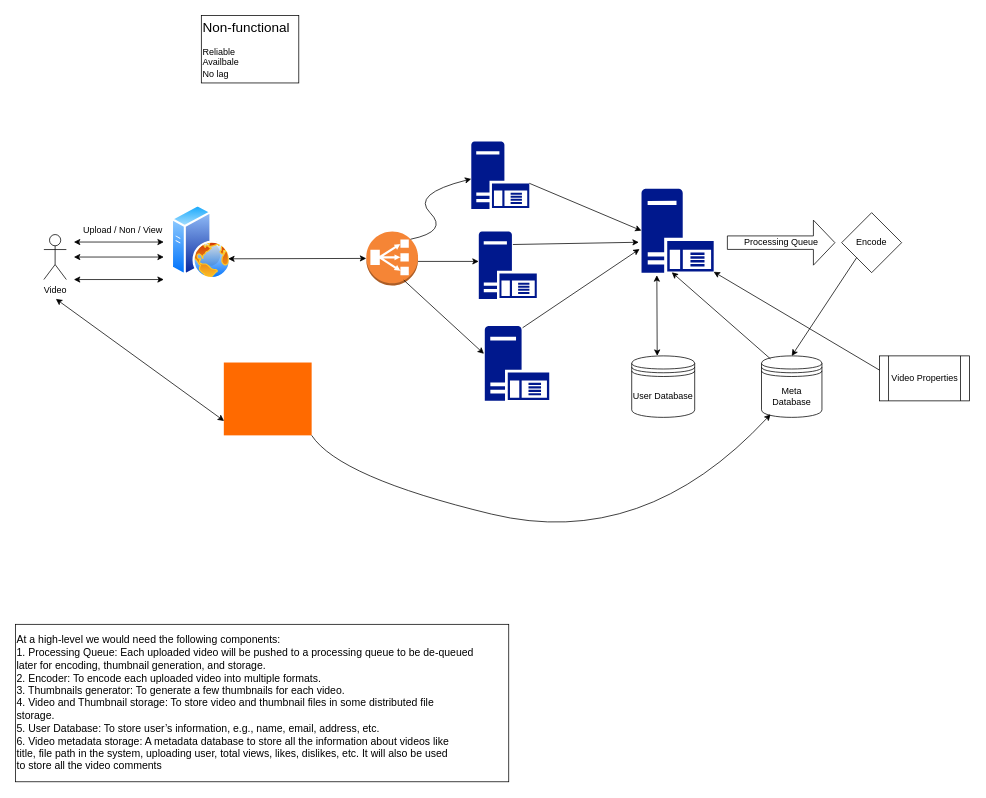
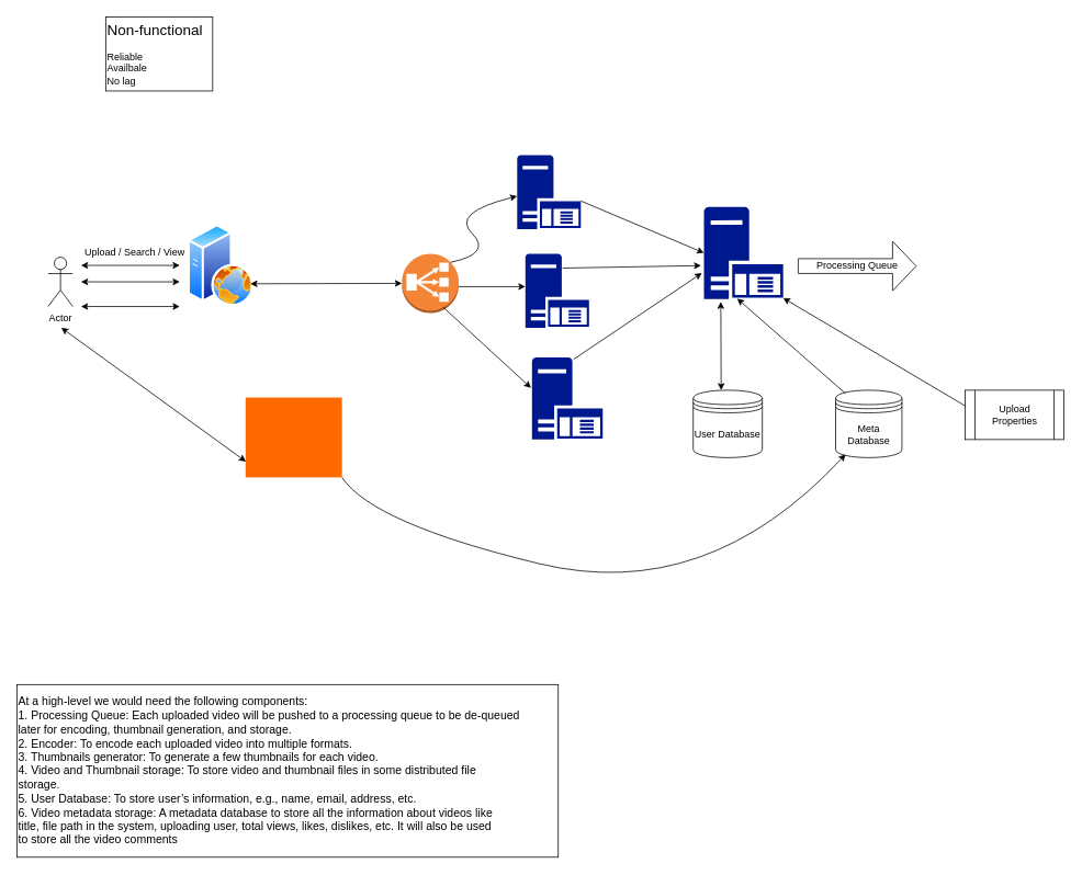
  <mxCell id="0" />
  <mxCell id="1" parent="0" />
- <mxCell id="2" value="&lt;font style=&quot;font-size: 18px;&quot;&gt;Non-functional&lt;/font&gt;&lt;div&gt;&lt;br&gt;&lt;/div&gt;&lt;div&gt;Reliable&lt;br&gt;Availbale&lt;/div&gt;&lt;div&gt;No lag&lt;/div&gt;" style="rounded=0;whiteSpace=wrap;html=1;align=left;" vertex="1" parent="1"><mxGeometry x="268" y="20" width="130" height="90" as="geometry" /></mxCell>
- <mxCell id="3" value="Video" style="shape=umlActor;verticalLabelPosition=bottom;verticalAlign=top;html=1;outlineConnect=0;" vertex="1" parent="1"><mxGeometry x="58" y="312.17" width="30" height="60" as="geometry" /></mxCell>
+ <mxCell id="2" value="&lt;font style=&quot;font-size: 18px;&quot;&gt;Non-functional&lt;/font&gt;&lt;div&gt;&lt;br&gt;&lt;/div&gt;&lt;div&gt;Reliable&lt;br&gt;Availbale&lt;/div&gt;&lt;div&gt;No lag&lt;/div&gt;" style="rounded=0;whiteSpace=wrap;html=1;align=left;" vertex="1" parent="1"><mxGeometry x="128" y="20" width="130" height="90" as="geometry" /></mxCell>
+ <mxCell id="3" value="Actor" style="shape=umlActor;verticalLabelPosition=bottom;verticalAlign=top;html=1;outlineConnect=0;" vertex="1" parent="1"><mxGeometry x="58" y="312.17" width="30" height="60" as="geometry" /></mxCell>
  <mxCell id="4" value="" style="image;aspect=fixed;perimeter=ellipsePerimeter;html=1;align=center;shadow=0;dashed=0;spacingTop=3;image=img/lib/active_directory/web_server.svg;" vertex="1" parent="1"><mxGeometry x="228" y="272.17" width="80" height="100" as="geometry" /></mxCell>
  <mxCell id="5" value="" style="endArrow=classic;startArrow=classic;html=1;rounded=0;" edge="1" parent="1"><mxGeometry width="50" height="50" relative="1" as="geometry"><mxPoint x="98" y="322.17" as="sourcePoint" /><mxPoint x="218" y="322.17" as="targetPoint" /></mxGeometry></mxCell>
  <mxCell id="6" value="" style="endArrow=classic;startArrow=classic;html=1;rounded=0;" edge="1" parent="1"><mxGeometry width="50" height="50" relative="1" as="geometry"><mxPoint x="98" y="342.17" as="sourcePoint" /><mxPoint x="218" y="342.17" as="targetPoint" /></mxGeometry></mxCell>
  <mxCell id="7" value="" style="endArrow=classic;startArrow=classic;html=1;rounded=0;" edge="1" parent="1"><mxGeometry width="50" height="50" relative="1" as="geometry"><mxPoint x="98" y="372.17" as="sourcePoint" /><mxPoint x="218" y="372.17" as="targetPoint" /></mxGeometry></mxCell>
- <mxCell id="8" value="Upload / Non / View" style="text;html=1;align=center;verticalAlign=middle;resizable=0;points=[];autosize=1;strokeColor=none;fillColor=none;" vertex="1" parent="1"><mxGeometry x="88" y="292.17" width="150" height="30" as="geometry" /></mxCell>
+ <mxCell id="8" value="Upload / Search / View" style="text;html=1;align=center;verticalAlign=middle;resizable=0;points=[];autosize=1;strokeColor=none;fillColor=none;" vertex="1" parent="1"><mxGeometry x="88" y="292.17" width="150" height="30" as="geometry" /></mxCell>
  <mxCell id="9" value="" style="outlineConnect=0;dashed=0;verticalLabelPosition=bottom;verticalAlign=top;align=center;html=1;shape=mxgraph.aws3.classic_load_balancer;fillColor=#F58536;gradientColor=none;" vertex="1" parent="1"><mxGeometry x="488" y="308" width="69" height="72" as="geometry" /></mxCell>
  <mxCell id="10" value="" style="curved=1;endArrow=classic;html=1;rounded=0;exitX=0.855;exitY=0.145;exitDx=0;exitDy=0;exitPerimeter=0;" edge="1" parent="1" source="9"><mxGeometry width="50" height="50" relative="1" as="geometry"><mxPoint x="548" y="308" as="sourcePoint" /><mxPoint x="628" y="238" as="targetPoint" /><Array as="points"><mxPoint x="598" y="308" /><mxPoint x="548" y="258" /></Array></mxGeometry></mxCell>
  <mxCell id="11" value="" style="endArrow=classic;html=1;rounded=0;" edge="1" parent="1"><mxGeometry width="50" height="50" relative="1" as="geometry"><mxPoint x="557" y="348" as="sourcePoint" /><mxPoint x="638" y="348" as="targetPoint" /></mxGeometry></mxCell>
  <mxCell id="12" value="" style="sketch=0;aspect=fixed;pointerEvents=1;shadow=0;dashed=0;html=1;strokeColor=none;labelPosition=center;verticalLabelPosition=bottom;verticalAlign=top;align=center;fillColor=#00188D;shape=mxgraph.mscae.enterprise.application_server" vertex="1" parent="1"><mxGeometry x="628" y="188" width="77.4" height="90" as="geometry" /></mxCell>
  <mxCell id="13" value="" style="sketch=0;aspect=fixed;pointerEvents=1;shadow=0;dashed=0;html=1;strokeColor=none;labelPosition=center;verticalLabelPosition=bottom;verticalAlign=top;align=center;fillColor=#00188D;shape=mxgraph.mscae.enterprise.application_server" vertex="1" parent="1"><mxGeometry x="638" y="308" width="77.4" height="90" as="geometry" /></mxCell>
  <mxCell id="14" value="" style="sketch=0;aspect=fixed;pointerEvents=1;shadow=0;dashed=0;html=1;strokeColor=none;labelPosition=center;verticalLabelPosition=bottom;verticalAlign=top;align=center;fillColor=#00188D;shape=mxgraph.mscae.enterprise.application_server" vertex="1" parent="1"><mxGeometry x="646" y="434" width="86" height="100" as="geometry" /></mxCell>
  <mxCell id="15" value="" style="endArrow=classic;html=1;rounded=0;entryX=-0.013;entryY=0.372;entryDx=0;entryDy=0;entryPerimeter=0;" edge="1" parent="1" target="14"><mxGeometry width="50" height="50" relative="1" as="geometry"><mxPoint x="538" y="373" as="sourcePoint" /><mxPoint x="588" y="323" as="targetPoint" /></mxGeometry></mxCell>
  <mxCell id="16" value="Meta Database" style="shape=datastore;whiteSpace=wrap;html=1;" vertex="1" parent="1"><mxGeometry x="1015.1" y="474" width="80.6" height="82" as="geometry" /></mxCell>
  <mxCell id="17" value="User Database" style="shape=datastore;whiteSpace=wrap;html=1;" vertex="1" parent="1"><mxGeometry x="842" y="474" width="84" height="82" as="geometry" /></mxCell>
  <mxCell id="18" value="" style="endArrow=classic;html=1;rounded=0;entryX=0;entryY=0.5;entryDx=0;entryDy=0;entryPerimeter=0;exitX=1;exitY=0.62;exitDx=0;exitDy=0;exitPerimeter=0;" edge="1" parent="1" source="12" target="23"><mxGeometry width="50" height="50" relative="1" as="geometry"><mxPoint x="705.4" y="238" as="sourcePoint" /><mxPoint x="844" y="314" as="targetPoint" /></mxGeometry></mxCell>
  <mxCell id="19" value="" style="endArrow=classic;html=1;rounded=0;exitX=0.588;exitY=0.194;exitDx=0;exitDy=0;exitPerimeter=0;entryX=-0.036;entryY=0.638;entryDx=0;entryDy=0;entryPerimeter=0;" edge="1" parent="1" source="13" target="23"><mxGeometry width="50" height="50" relative="1" as="geometry"><mxPoint x="719.4" y="252" as="sourcePoint" /><mxPoint x="844" y="323" as="targetPoint" /></mxGeometry></mxCell>
  <mxCell id="20" value="" style="endArrow=classic;html=1;rounded=0;entryX=-0.026;entryY=0.719;entryDx=0;entryDy=0;entryPerimeter=0;exitX=0.587;exitY=0.025;exitDx=0;exitDy=0;exitPerimeter=0;" edge="1" parent="1" source="14" target="23"><mxGeometry width="50" height="50" relative="1" as="geometry"><mxPoint x="716" y="488" as="sourcePoint" /><mxPoint x="844" y="332" as="targetPoint" /></mxGeometry></mxCell>
- <mxCell id="21" value="Encode" style="rhombus;whiteSpace=wrap;html=1;" vertex="1" parent="1"><mxGeometry x="1122" y="283" width="80" height="80" as="geometry" /></mxCell>
- <mxCell id="22" value="Video Properties" style="shape=process;whiteSpace=wrap;html=1;backgroundOutline=1;" vertex="1" parent="1"><mxGeometry x="1172.5" y="474" width="120" height="60" as="geometry" /></mxCell>
+ <mxCell id="22" value="Upload Properties" style="shape=process;whiteSpace=wrap;html=1;backgroundOutline=1;" vertex="1" parent="1"><mxGeometry x="1172.5" y="474" width="120" height="60" as="geometry" /></mxCell>
  <mxCell id="23" value="" style="sketch=0;aspect=fixed;pointerEvents=1;shadow=0;dashed=0;html=1;strokeColor=none;labelPosition=center;verticalLabelPosition=bottom;verticalAlign=top;align=center;fillColor=#00188D;shape=mxgraph.mscae.enterprise.application_server" vertex="1" parent="1"><mxGeometry x="855" y="251" width="96.32" height="112" as="geometry" /></mxCell>
  <mxCell id="24" value="Processing Queue" style="shape=singleArrow;whiteSpace=wrap;html=1;" vertex="1" parent="1"><mxGeometry x="969.6" y="293" width="143.4" height="60" as="geometry" /></mxCell>
  <mxCell id="25" value="" style="endArrow=classic;startArrow=classic;html=1;rounded=0;entryX=0.213;entryY=1.031;entryDx=0;entryDy=0;entryPerimeter=0;" edge="1" parent="1" target="23"><mxGeometry width="50" height="50" relative="1" as="geometry"><mxPoint x="876" y="474" as="sourcePoint" /><mxPoint x="926" y="424" as="targetPoint" /></mxGeometry></mxCell>
  <mxCell id="26" value="" style="endArrow=classic;html=1;rounded=0;entryX=0.42;entryY=0.996;entryDx=0;entryDy=0;entryPerimeter=0;exitX=0.15;exitY=0.05;exitDx=0;exitDy=0;exitPerimeter=0;" edge="1" parent="1" source="16" target="23"><mxGeometry width="50" height="50" relative="1" as="geometry"><mxPoint x="968" y="468" as="sourcePoint" /><mxPoint x="1018" y="418" as="targetPoint" /></mxGeometry></mxCell>
- <mxCell id="27" value="" style="endArrow=classic;html=1;rounded=0;exitX=0;exitY=1;exitDx=0;exitDy=0;entryX=0.5;entryY=0;entryDx=0;entryDy=0;" edge="1" parent="1" source="21" target="16"><mxGeometry width="50" height="50" relative="1" as="geometry"><mxPoint x="1080" y="430" as="sourcePoint" /><mxPoint x="1122" y="460" as="targetPoint" /></mxGeometry></mxCell>
  <mxCell id="28" value="" style="endArrow=classic;html=1;rounded=0;entryX=1;entryY=0.99;entryDx=0;entryDy=0;entryPerimeter=0;" edge="1" parent="1" target="23"><mxGeometry width="50" height="50" relative="1" as="geometry"><mxPoint x="1172.5" y="493" as="sourcePoint" /><mxPoint x="1222.5" y="443" as="targetPoint" /></mxGeometry></mxCell>
  <mxCell id="29" value="" style="endArrow=classic;startArrow=classic;html=1;rounded=0;entryX=1;entryY=0.75;entryDx=0;entryDy=0;exitX=0;exitY=0.5;exitDx=0;exitDy=0;exitPerimeter=0;" edge="1" parent="1" source="9" target="4"><mxGeometry width="50" height="50" relative="1" as="geometry"><mxPoint x="646" y="468" as="sourcePoint" /><mxPoint x="696" y="418" as="targetPoint" /></mxGeometry></mxCell>
  <mxCell id="30" value="&lt;font style=&quot;font-size: 14px;&quot;&gt;&lt;br&gt;At a high-level we would need the following components:&lt;br&gt;1. Processing Queue: Each uploaded video will be pushed to a processing queue to be de-queued&lt;br&gt;later for encoding, thumbnail generation, and storage.&lt;br&gt;2. Encoder: To encode each uploaded video into multiple formats.&lt;br&gt;3. Thumbnails generator: To generate a few thumbnails for each video.&lt;br&gt;4. Video and Thumbnail storage: To store video and thumbnail files in some distributed file&lt;br&gt;storage.&lt;br&gt;5. User Database: To store user’s information, e.g., name, email, address, etc.&lt;br&gt;6. Video metadata storage: A metadata database to store all the information about videos like&lt;br&gt;title, file path in the system, uploading user, total views, likes, dislikes, etc. It will also be used&lt;br&gt;to store all the video comments&lt;br&gt;&lt;br&gt;&lt;/font&gt;" style="rounded=0;whiteSpace=wrap;html=1;align=left;" vertex="1" parent="1"><mxGeometry x="20" y="832" width="658" height="210" as="geometry" /></mxCell>
  <mxCell id="31" value="" style="points=[];aspect=fixed;html=1;align=center;shadow=0;dashed=0;fillColor=#FF6A00;strokeColor=none;shape=mxgraph.alibaba_cloud.cdn_content_distribution_network;" vertex="1" parent="1"><mxGeometry x="298" y="482.85" width="117.13" height="97.15" as="geometry" /></mxCell>
  <mxCell id="32" value="" style="endArrow=classic;startArrow=classic;html=1;rounded=0;entryX=0.003;entryY=0.802;entryDx=0;entryDy=0;entryPerimeter=0;" edge="1" parent="1" target="31"><mxGeometry width="50" height="50" relative="1" as="geometry"><mxPoint x="74" y="398" as="sourcePoint" /><mxPoint x="124" y="348" as="targetPoint" /></mxGeometry></mxCell>
  <mxCell id="33" value="" style="curved=1;endArrow=classic;html=1;rounded=0;entryX=0.15;entryY=0.95;entryDx=0;entryDy=0;entryPerimeter=0;" edge="1" parent="1" target="16"><mxGeometry width="50" height="50" relative="1" as="geometry"><mxPoint x="415.13" y="580" as="sourcePoint" /><mxPoint x="1040" y="566" as="targetPoint" /><Array as="points"><mxPoint x="452" y="636" /><mxPoint x="858" y="734" /></Array></mxGeometry></mxCell>
